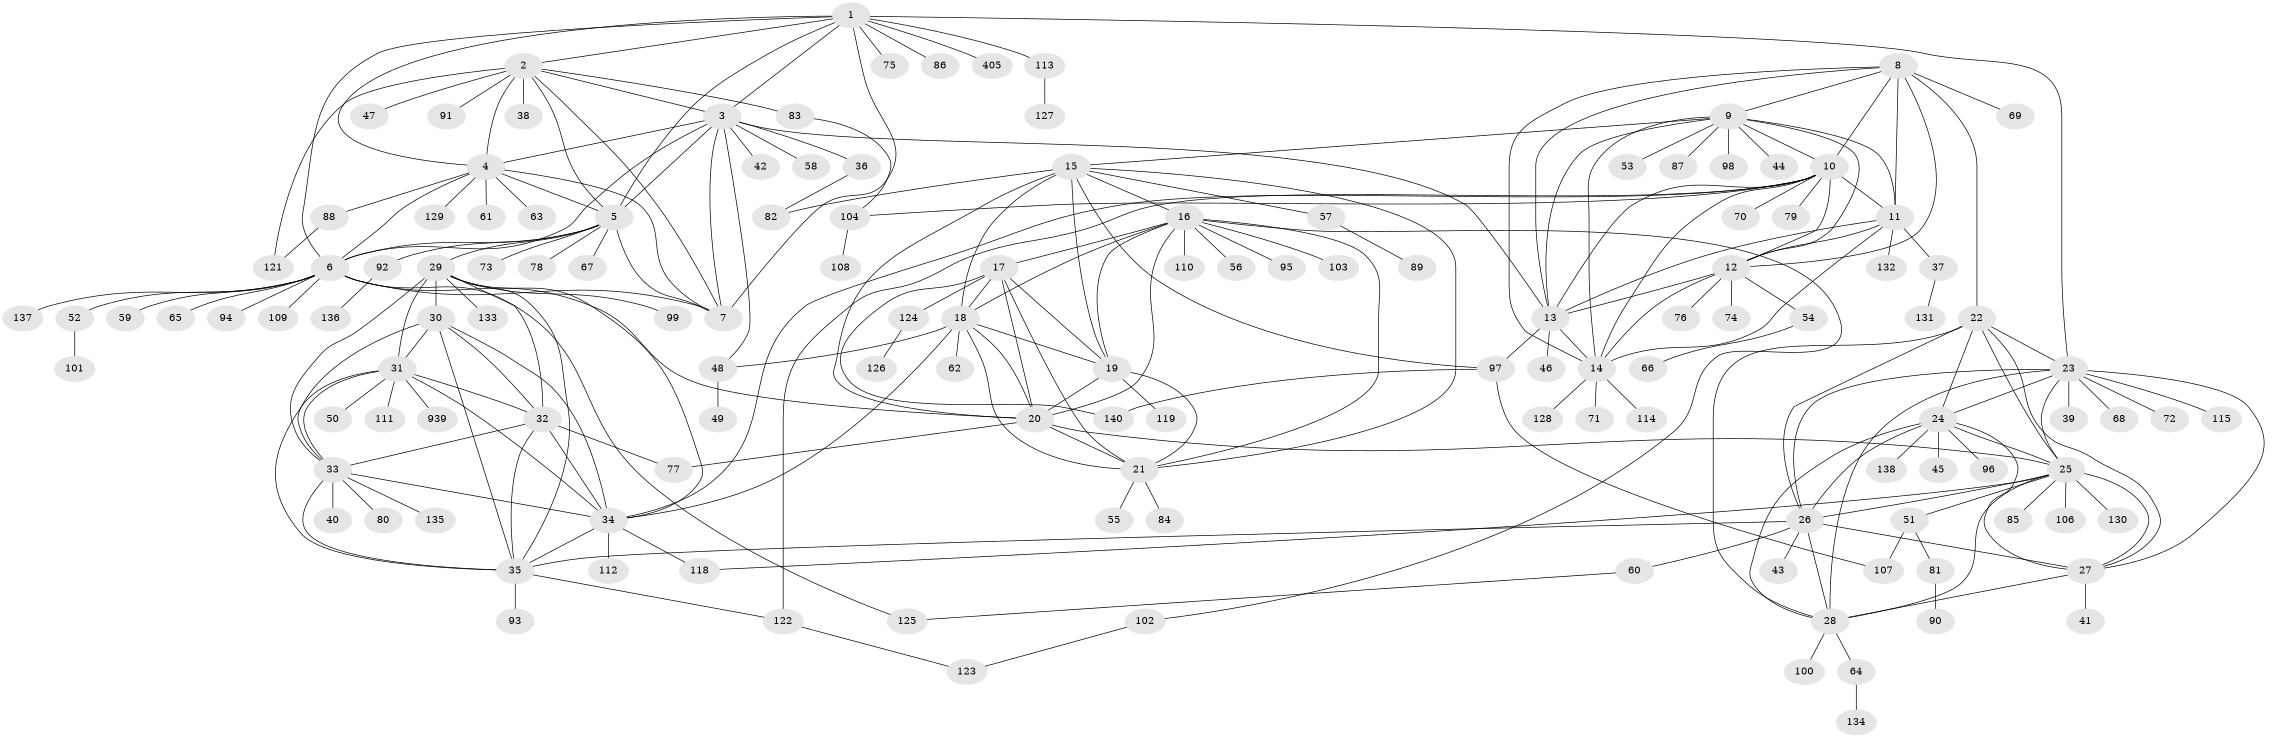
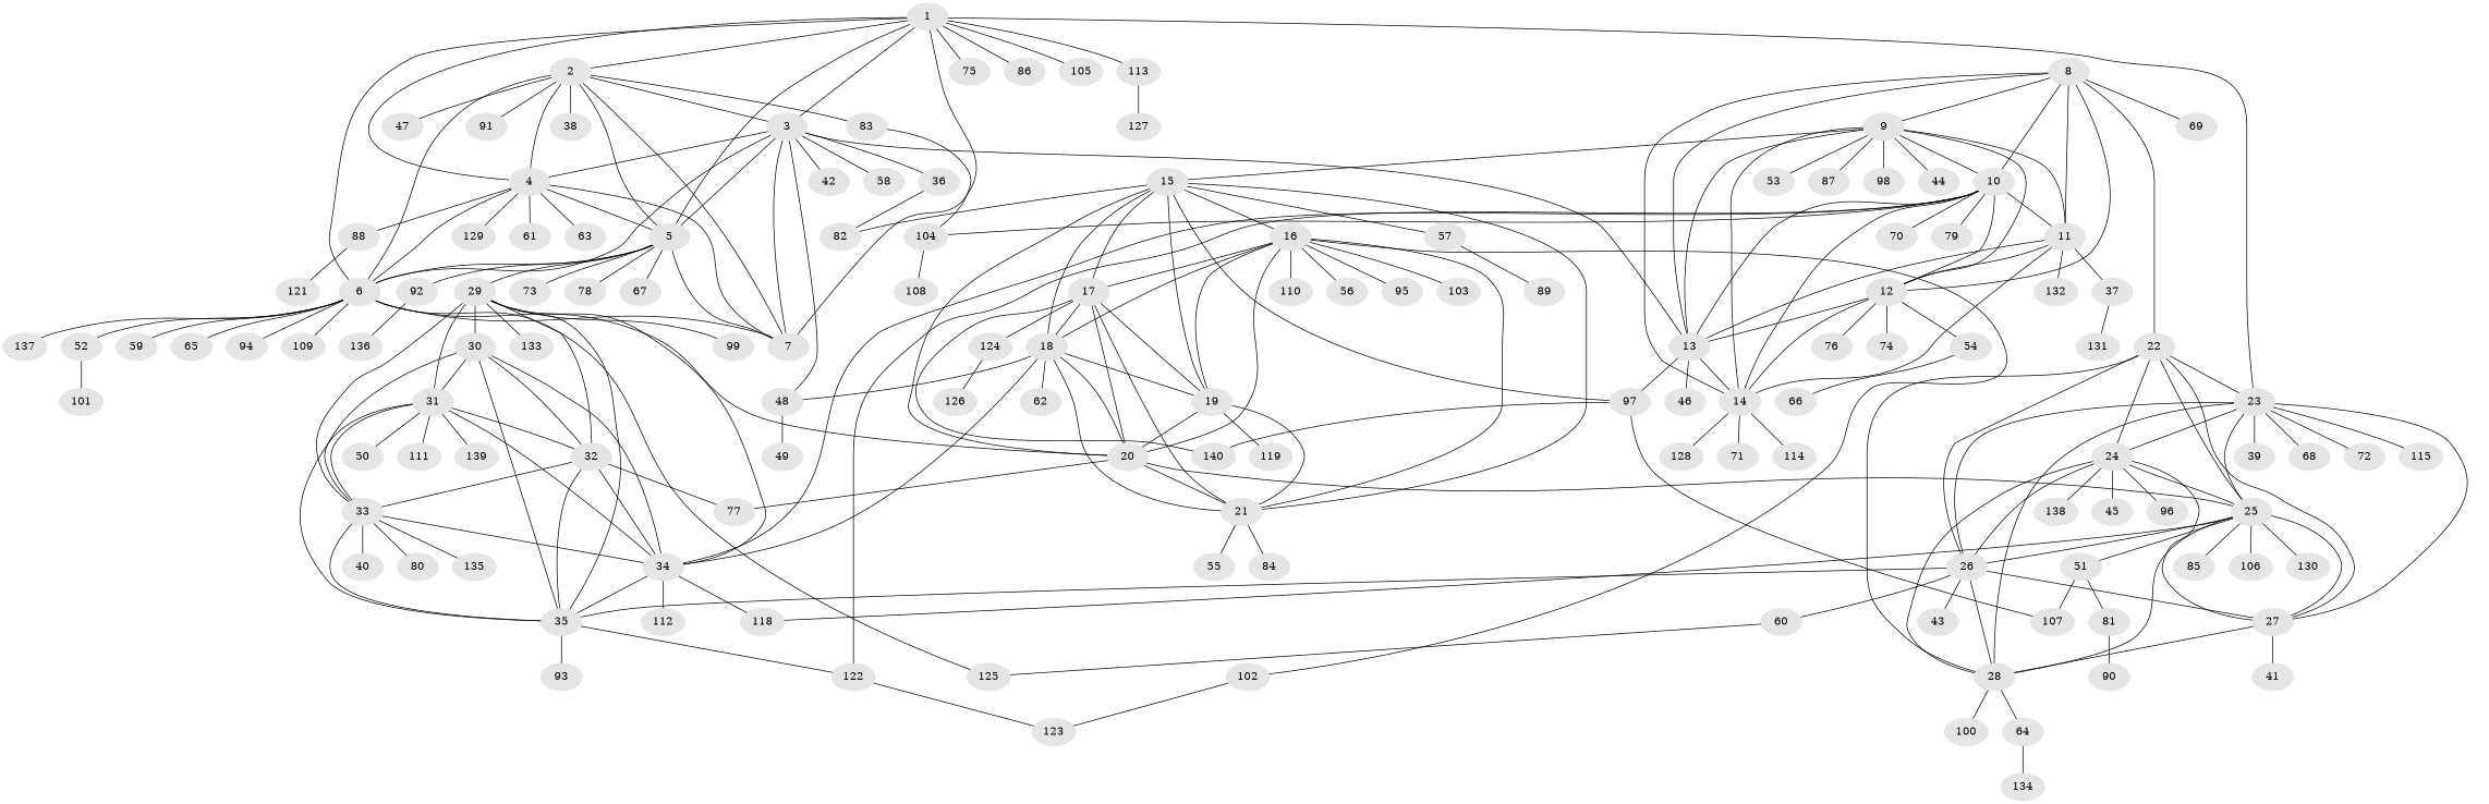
  graph {
    node [color=gray90 style=filled]
    1
    2
    3
    4
    5
    6
    7
    23
    75
    86
-   105 [label=405]
+   105
    113
    38
    47
    83
    91
    13
    36
    42
    48
    58
    61
    63
    88
    129
    29
    67
    73
    78
    92
    20
    52
    59
    65
    94
    109
    125
    137
    25
    24
    26
    27
    28
    39
    68
    72
    115
    127
    104
    14
    46
    97
    82
    49
    121
    34
    35
    30
    31
    32
    33
    99
    133
    136
    21
    77
    101
    8
    9
    10
    11
    12
    22
    69
    15
    44
    53
    87
    98
    70
    79
    122
    37
    132
    54
    74
    76
    71
    114
    128
    16
    17
    18
    19
    57
    118
    112
    108
    123
    131
    66
    140
    107
    56
    95
    102
    103
    110
    124
    62
    119
    55
    84
    89
    126
    51
    85
    106
    130
    45
    96
    138
    43
    60
    41
    64
    100
    81
    93
    134
    50
    111
-   139 [label=939]
+   139
    40
    80
    135
    90
    1 -- 2
    1 -- 3
    1 -- 4
    1 -- 5
    1 -- 6
    1 -- 7
    1 -- 23
    1 -- 75
    1 -- 86
    1 -- 105
    1 -- 113
    2 -- 3
    2 -- 4
    2 -- 5
-   2 -- 121
+   2 -- 6
    2 -- 7
    2 -- 38
    2 -- 47
    2 -- 83
    2 -- 91
    3 -- 4
    3 -- 5
    3 -- 6
    3 -- 7
    3 -- 13
    3 -- 36
    3 -- 42
    3 -- 48
    3 -- 58
    4 -- 5
    4 -- 6
    4 -- 7
    4 -- 61
    4 -- 63
    4 -- 88
    4 -- 129
    5 -- 6
    5 -- 7
    5 -- 29
    5 -- 67
    5 -- 73
    5 -- 78
    5 -- 92
    6 -- 7
    6 -- 20
    6 -- 52
    6 -- 59
    6 -- 65
    6 -- 94
    6 -- 109
    6 -- 125
    6 -- 137
    23 -- 25
    23 -- 24
    23 -- 26
    23 -- 27
    23 -- 28
    23 -- 39
    23 -- 68
    23 -- 72
    23 -- 115
    113 -- 127
    83 -- 104
    13 -- 14
    13 -- 46
    13 -- 97
    36 -- 82
    48 -- 49
    88 -- 121
    29 -- 34
    29 -- 35
    29 -- 30
    29 -- 31
    29 -- 32
    29 -- 33
    29 -- 99
    29 -- 133
    92 -- 136
    20 -- 25
    20 -- 21
    20 -- 77
    52 -- 101
    25 -- 26
    25 -- 27
    25 -- 28
    25 -- 118
    25 -- 51
    25 -- 85
    25 -- 106
    25 -- 130
    24 -- 25
    24 -- 26
    24 -- 27
    24 -- 28
    24 -- 45
    24 -- 96
    24 -- 138
    26 -- 27
    26 -- 28
    26 -- 35
    26 -- 43
    26 -- 60
    27 -- 28
    27 -- 41
    28 -- 64
    28 -- 100
    104 -- 108
    14 -- 71
    14 -- 114
    14 -- 128
    97 -- 140
    97 -- 107
    34 -- 35
    34 -- 118
    34 -- 112
    35 -- 122
    35 -- 93
    30 -- 34
    30 -- 35
    30 -- 31
    30 -- 32
    30 -- 33
    31 -- 34
    31 -- 35
    31 -- 32
    31 -- 33
    31 -- 50
    31 -- 111
    31 -- 139
    32 -- 34
    32 -- 35
    32 -- 33
    32 -- 77
    33 -- 34
    33 -- 35
    33 -- 40
    33 -- 80
    33 -- 135
    21 -- 55
    21 -- 84
    8 -- 13
    8 -- 14
    8 -- 9
    8 -- 10
    8 -- 11
    8 -- 12
    8 -- 22
    8 -- 69
    9 -- 13
    9 -- 14
    9 -- 10
    9 -- 11
    9 -- 12
    9 -- 15
    9 -- 44
    9 -- 53
    9 -- 87
    9 -- 98
    10 -- 13
    10 -- 104
    10 -- 14
    10 -- 34
    10 -- 11
    10 -- 12
    10 -- 70
    10 -- 79
    10 -- 122
    11 -- 13
    11 -- 14
    11 -- 12
    11 -- 37
    11 -- 132
    12 -- 13
    12 -- 14
    12 -- 54
    12 -- 74
    12 -- 76
    22 -- 23
    22 -- 25
    22 -- 24
    22 -- 26
    22 -- 27
    22 -- 28
    15 -- 20
    15 -- 97
    15 -- 82
    15 -- 21
    15 -- 16
+   15 -- 17
    15 -- 18
    15 -- 19
    15 -- 57
    122 -- 123
    37 -- 131
    54 -- 66
    16 -- 20
    16 -- 21
    16 -- 17
    16 -- 18
    16 -- 19
    16 -- 56
    16 -- 95
    16 -- 102
    16 -- 103
    16 -- 110
    17 -- 20
    17 -- 21
    17 -- 18
    17 -- 19
    17 -- 140
    17 -- 124
    18 -- 48
    18 -- 20
    18 -- 34
    18 -- 21
    18 -- 19
    18 -- 62
    19 -- 20
    19 -- 21
    19 -- 119
    57 -- 89
    102 -- 123
    124 -- 126
    51 -- 107
    51 -- 81
    60 -- 125
    64 -- 134
    81 -- 90
  }
